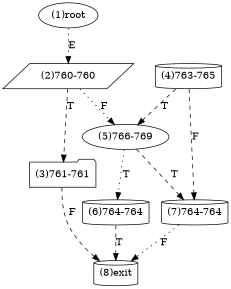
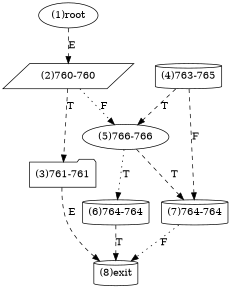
  digraph {
    node [shape=cylinder]
    edge [style=dashed]
    n1 [label="(1)root" shape=ellipse]
    n2 [label="(2)760-760" shape=parallelogram]
    n3 [label="(3)761-761" shape=folder]
-   n4 [label="(5)766-769" shape=ellipse]
+   n4 [label="(5)766-766" shape=ellipse]
    n5 [label="(8)exit"]
    n6 [label="(4)763-765"]
    n7 [label="(7)764-764"]
    n8 [label="(6)764-764"]
-   n1 -> n2 [label=E style=dotted]
+   n1 -> n2 [label=E]
    n2 -> n3 [label=T]
    n2 -> n4 [label=F style=dotted]
-   n3 -> n5 [label=F]
+   n3 -> n5 [label=E]
    n4 -> n7 [label=T]
    n4 -> n8 [label=T style=dotted]
    n6 -> n4 [label=T]
    n6 -> n7 [label=F]
    n7 -> n5 [label=F style=dotted]
    n8 -> n5 [label=T]
  }
